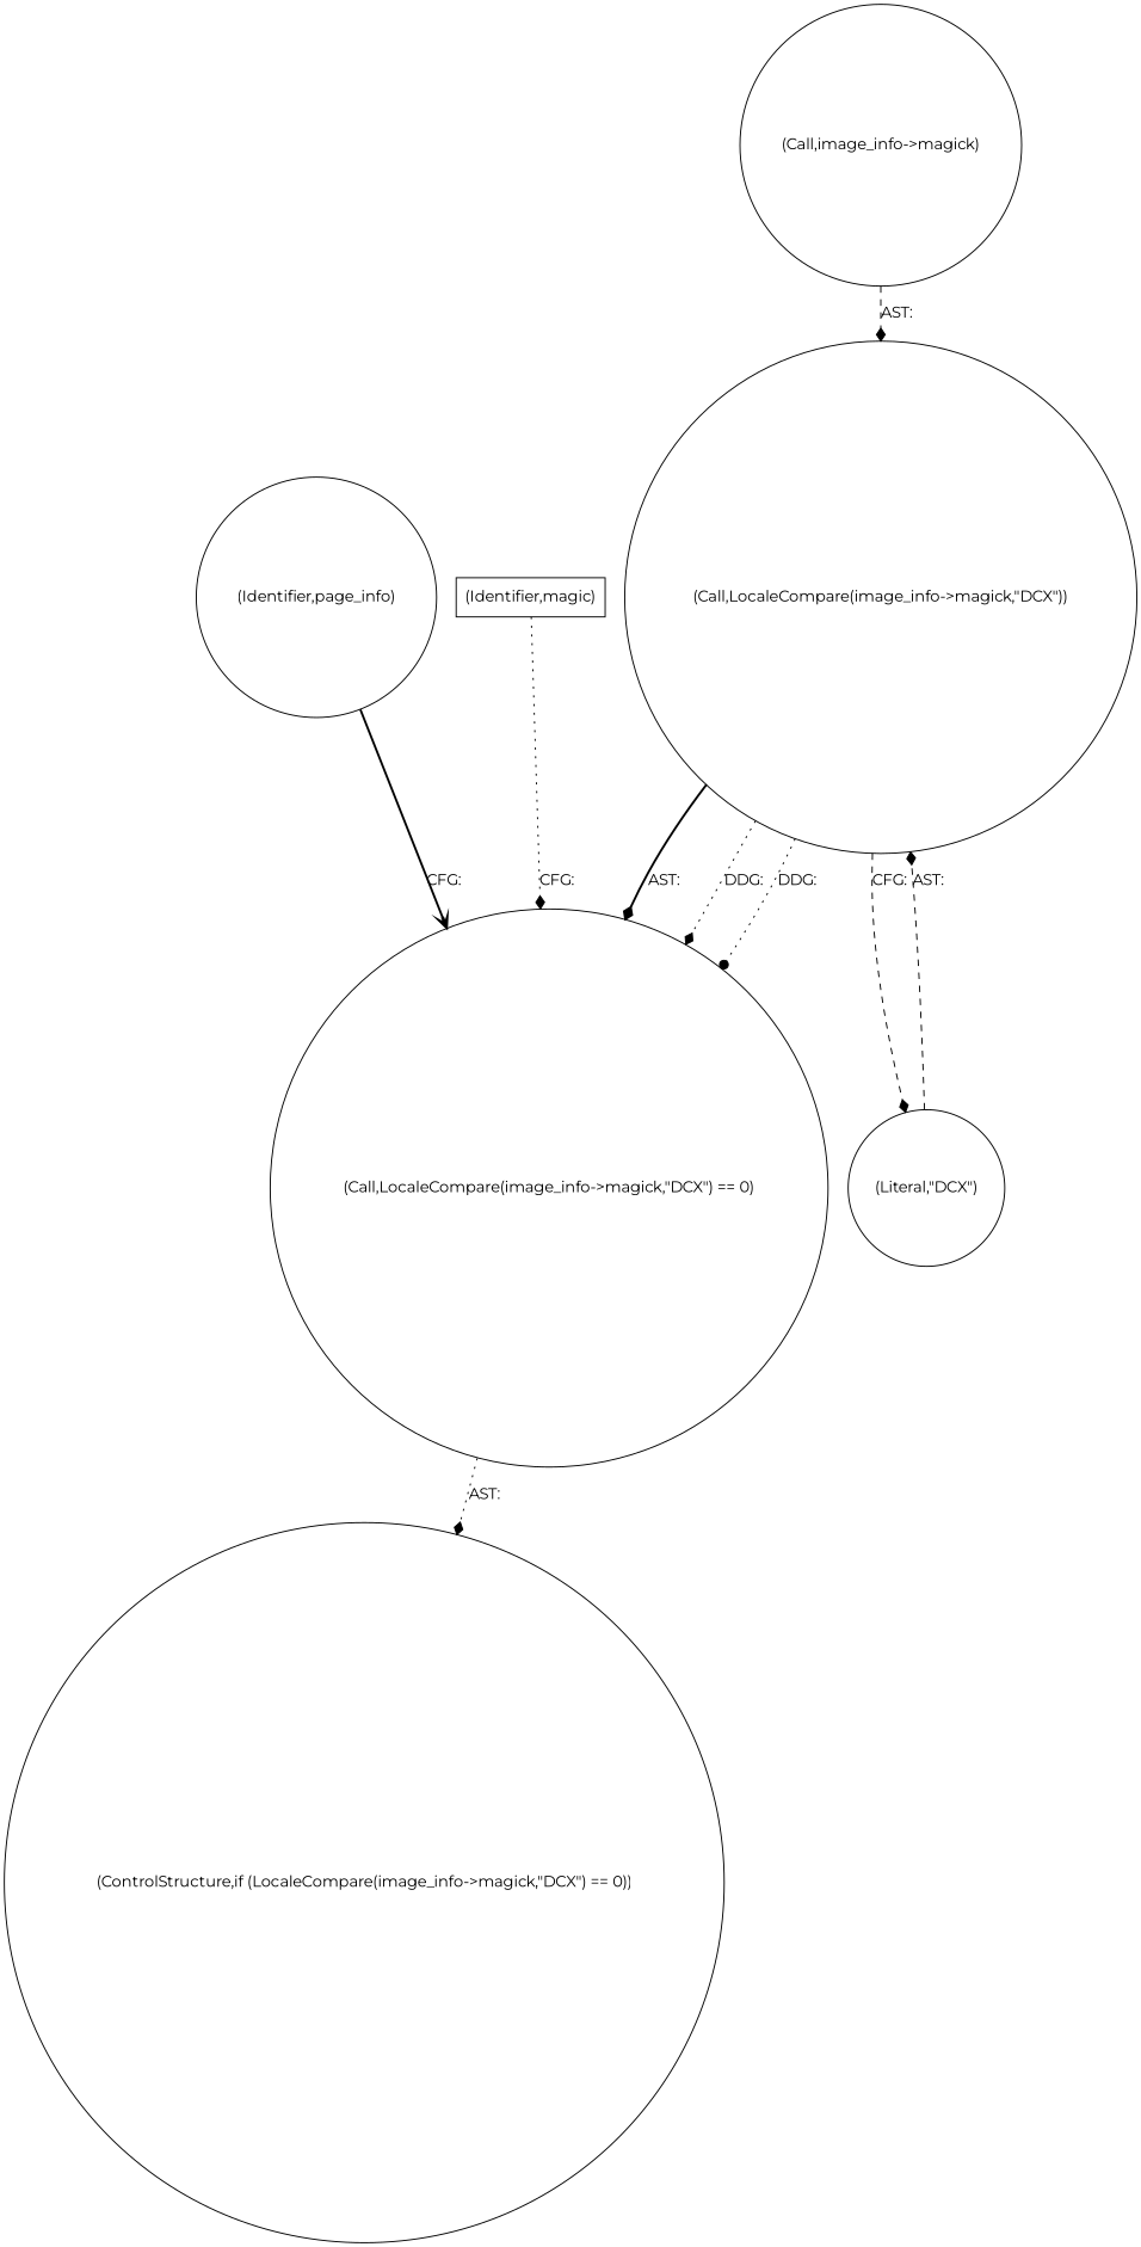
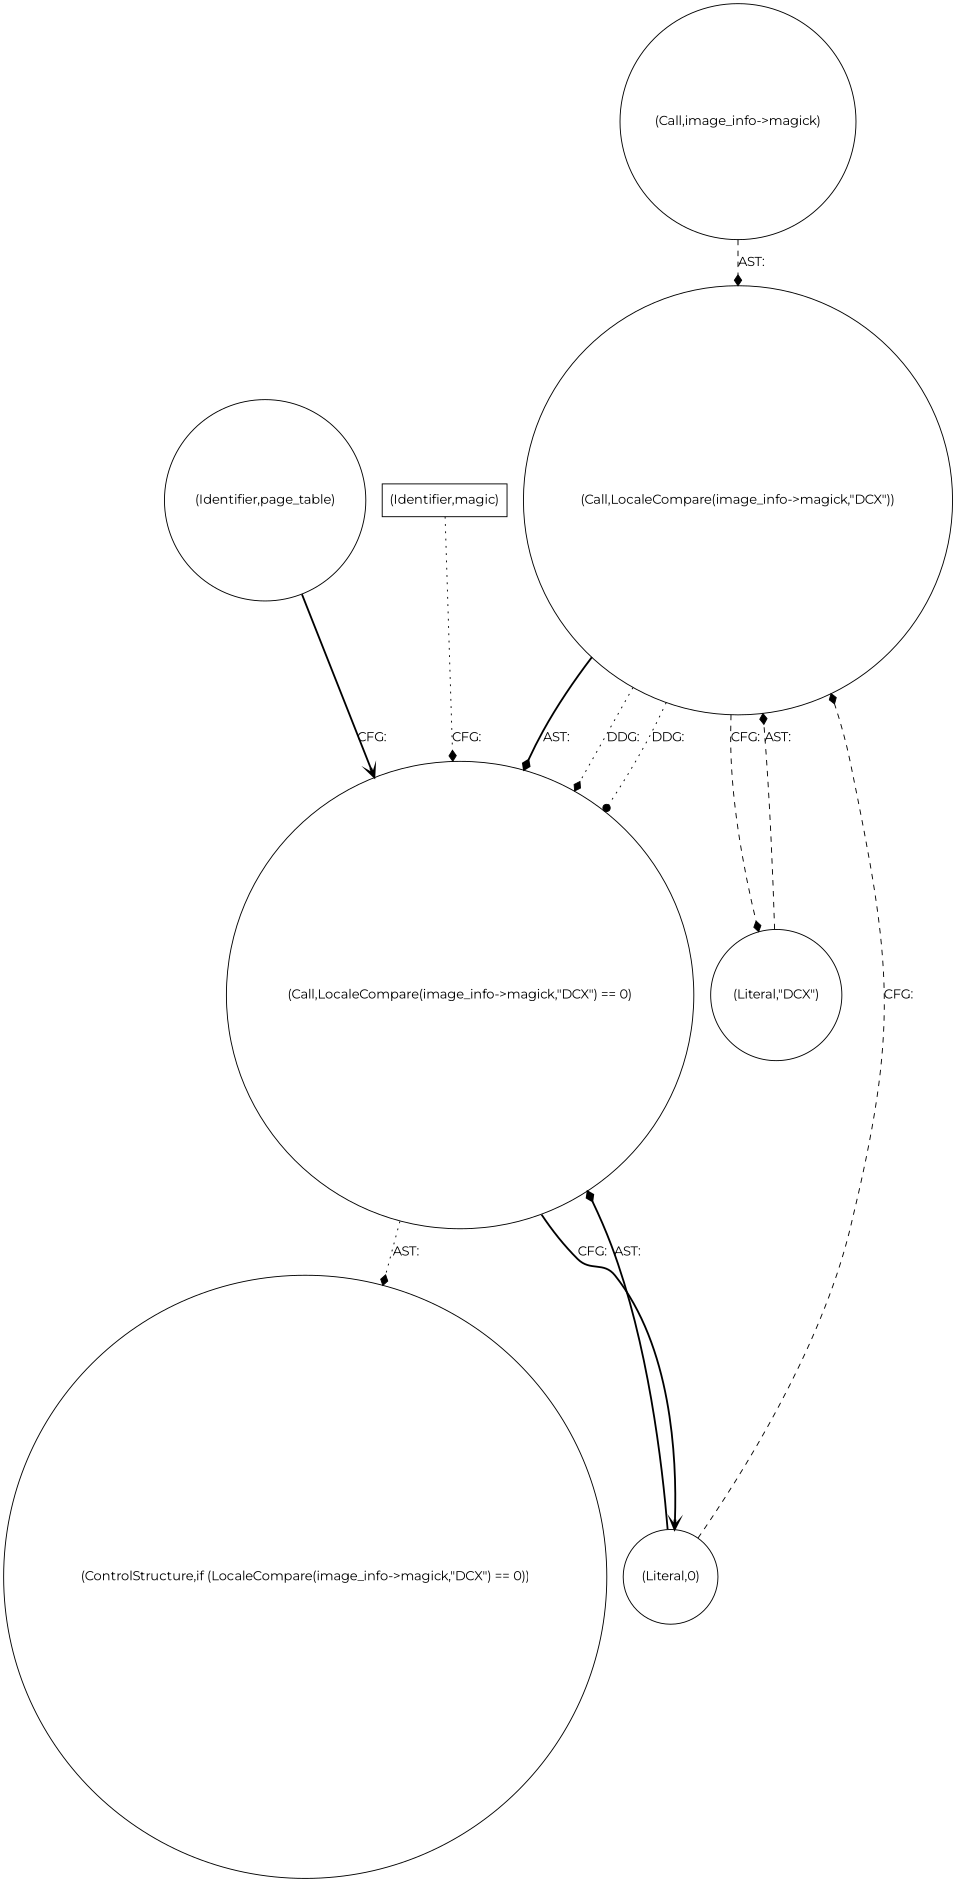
  digraph {
    fontname=Montserrat
    node [fontname=Montserrat shape=circle]
    edge [arrowhead=diamond fontname=Montserrat style=bold]
    n1 [label="(Call,LocaleCompare(image_info->magick,\"DCX\"))"]
    n2 [label="(Call,LocaleCompare(image_info->magick,\"DCX\") == 0)"]
    n3 [label="(Literal,\"DCX\")"]
    n4 [label="(ControlStructure,if (LocaleCompare(image_info->magick,\"DCX\") == 0))"]
-   n6 [label="(Identifier,page_info)"]
+   n5 [label="(Literal,0)"]
+   n6 [label="(Identifier,page_table)"]
    n7 [label="(Call,image_info->magick)"]
    n8 [label="(Identifier,magic)" shape=box]
    n1 -> n2 [label="AST: "]
    n1 -> n2 [label="DDG: " style=dotted]
    n1 -> n2 [arrowhead=dot label="DDG: " style=dotted]
    n1 -> n3 [label="CFG: " style=dashed]
    n2 -> n4 [label="AST: " style=dotted]
+   n2 -> n5 [arrowhead=vee label="CFG: "]
    n3 -> n1 [label="AST: " style=dashed]
+   n5 -> n1 [label="CFG: " style=dashed]
+   n5 -> n2 [label="AST: "]
    n6 -> n2 [arrowhead=vee label="CFG: "]
    n7 -> n1 [label="AST: " style=dashed]
    n8 -> n2 [label="CFG: " style=dotted]
  }
